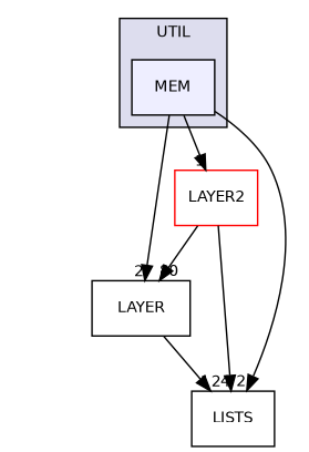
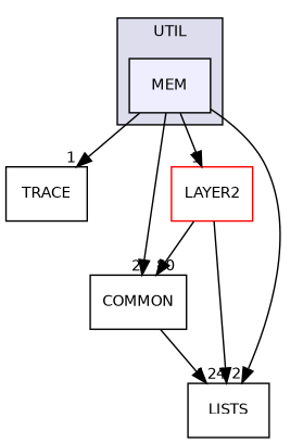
  digraph {
    compound=true
    node [fontname=Helvetica fontsize=10 shape=box]
    edge [headlabel=1 labeldistance=1.5 labelfontname=Helvetica labelfontsize=10]
    n1 [fillcolor="#eeeeff" label=MEM pencolor=black style=filled]
-   n3 [label=LAYER]
+   n2 [label=TRACE]
+   n3 [label=COMMON]
    n4 [color=red fillcolor=white label=LAYER2 style=filled]
    n5 [label=LISTS]
    subgraph cluster_1 {
      bgcolor="#ddddee"
      fontname=Helvetica
      fontsize=10
      label=UTIL
      pencolor=black
      n1
    }
+   n1 -> n2
    n1 -> n3 [headlabel=2]
    n1 -> n4
    n1 -> n5 [headlabel=2]
    n3 -> n5
    n4 -> n3 [headlabel=80]
    n4 -> n5 [headlabel=24]
  }
